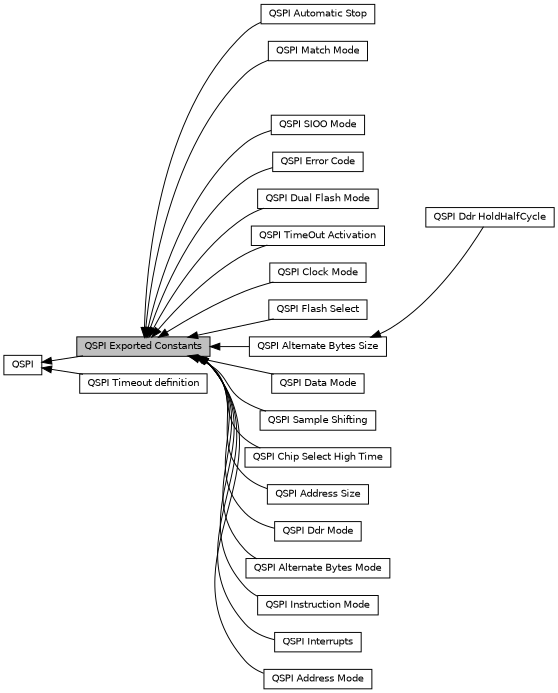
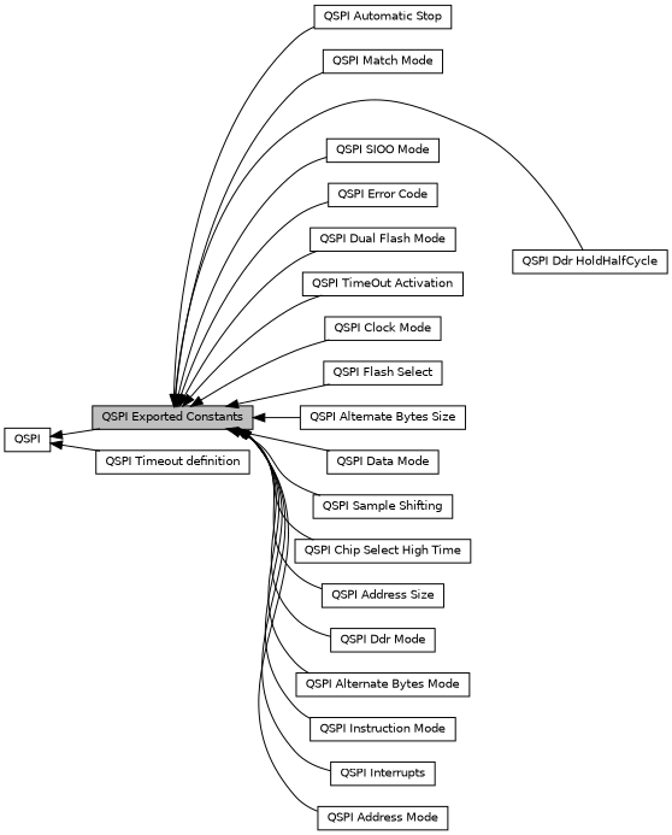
  digraph {
    rankdir=LR
    node [color=black fillcolor=white fontname=Helvetica fontsize=10 shape=record style=filled]
    edge [dir=back fontname=Helvetica fontsize=10 labelfontname=Helvetica labelfontsize=10 shape=plaintext style=solid]
    n1 [height=0.2 label="QSPI Automatic Stop" width=0.4]
    n2 [height=0.2 label="QSPI Match Mode" width=0.4]
    n3 [height=0.2 label="QSPI Ddr HoldHalfCycle" width=0.4]
    n4 [height=0.2 label=QSPI width=0.4]
    n5 [fillcolor=grey75 fontcolor=black height=0.2 label="QSPI Exported Constants" width=0.4]
    n6 [height=0.2 label="QSPI Timeout definition" width=0.4]
    n7 [height=0.2 label="QSPI SIOO Mode" width=0.4]
    n8 [height=0.2 label="QSPI Error Code" width=0.4]
    n9 [height=0.2 label="QSPI Dual Flash Mode" width=0.4]
    n10 [height=0.2 label="QSPI TimeOut Activation" width=0.4]
    n11 [height=0.2 label="QSPI Clock Mode" width=0.4]
    n12 [height=0.2 label="QSPI Flash Select" width=0.4]
    n13 [height=0.2 label="QSPI Alternate Bytes Size" width=0.4]
    n14 [height=0.2 label="QSPI Data Mode" width=0.4]
    n15 [height=0.2 label="QSPI Sample Shifting" width=0.4]
    n16 [height=0.2 label="QSPI Chip Select High Time" width=0.4]
    n17 [height=0.2 label="QSPI Address Size" width=0.4]
    n18 [height=0.2 label="QSPI Ddr Mode" width=0.4]
    n19 [height=0.2 label="QSPI Alternate Bytes Mode" width=0.4]
    n20 [height=0.2 label="QSPI Instruction Mode" width=0.4]
    n21 [height=0.2 label="QSPI Interrupts" width=0.4]
    n22 [height=0.2 label="QSPI Address Mode" width=0.4]
    n4 -> n5
    n4 -> n6
    n5 -> n1
    n5 -> n2
-   n13 -> n3
+   n5 -> n3
    n5 -> n7
    n5 -> n8
    n5 -> n9
    n5 -> n10
    n5 -> n11
    n5 -> n12
    n5 -> n13
    n5 -> n14
    n5 -> n15
    n5 -> n16
    n5 -> n17
    n5 -> n18
    n5 -> n19
    n5 -> n20
    n5 -> n21
    n5 -> n22
  }
